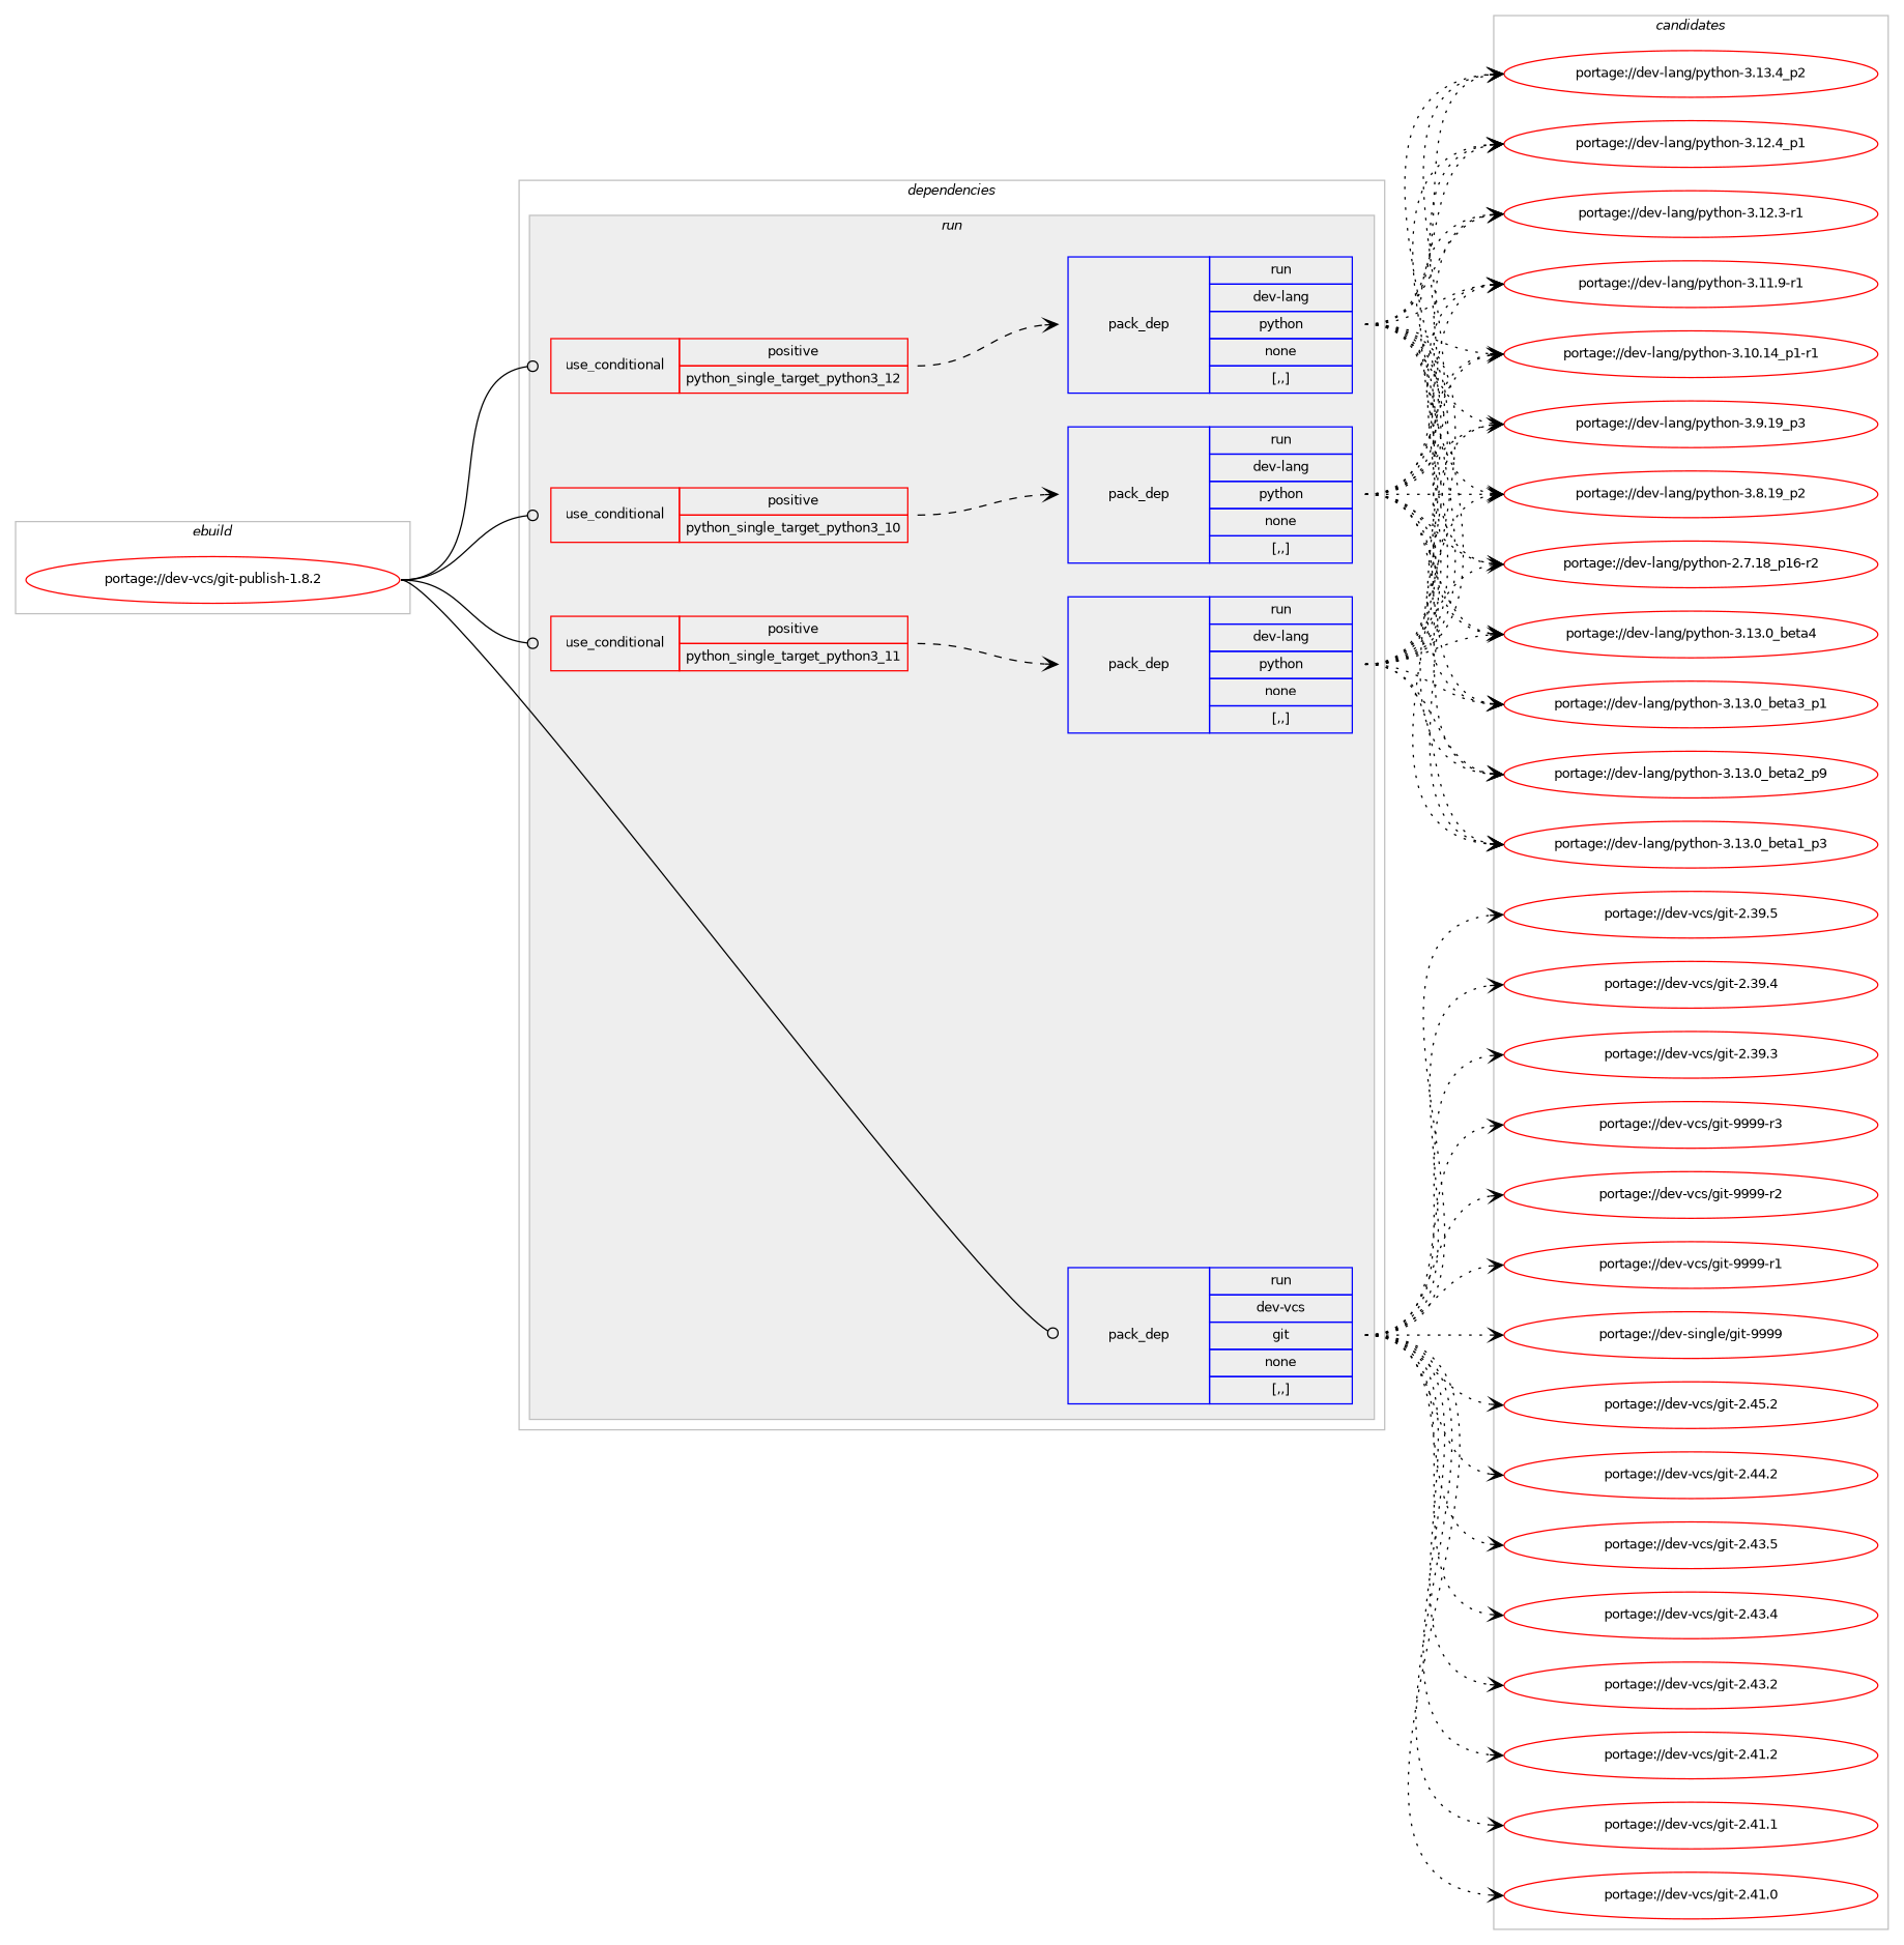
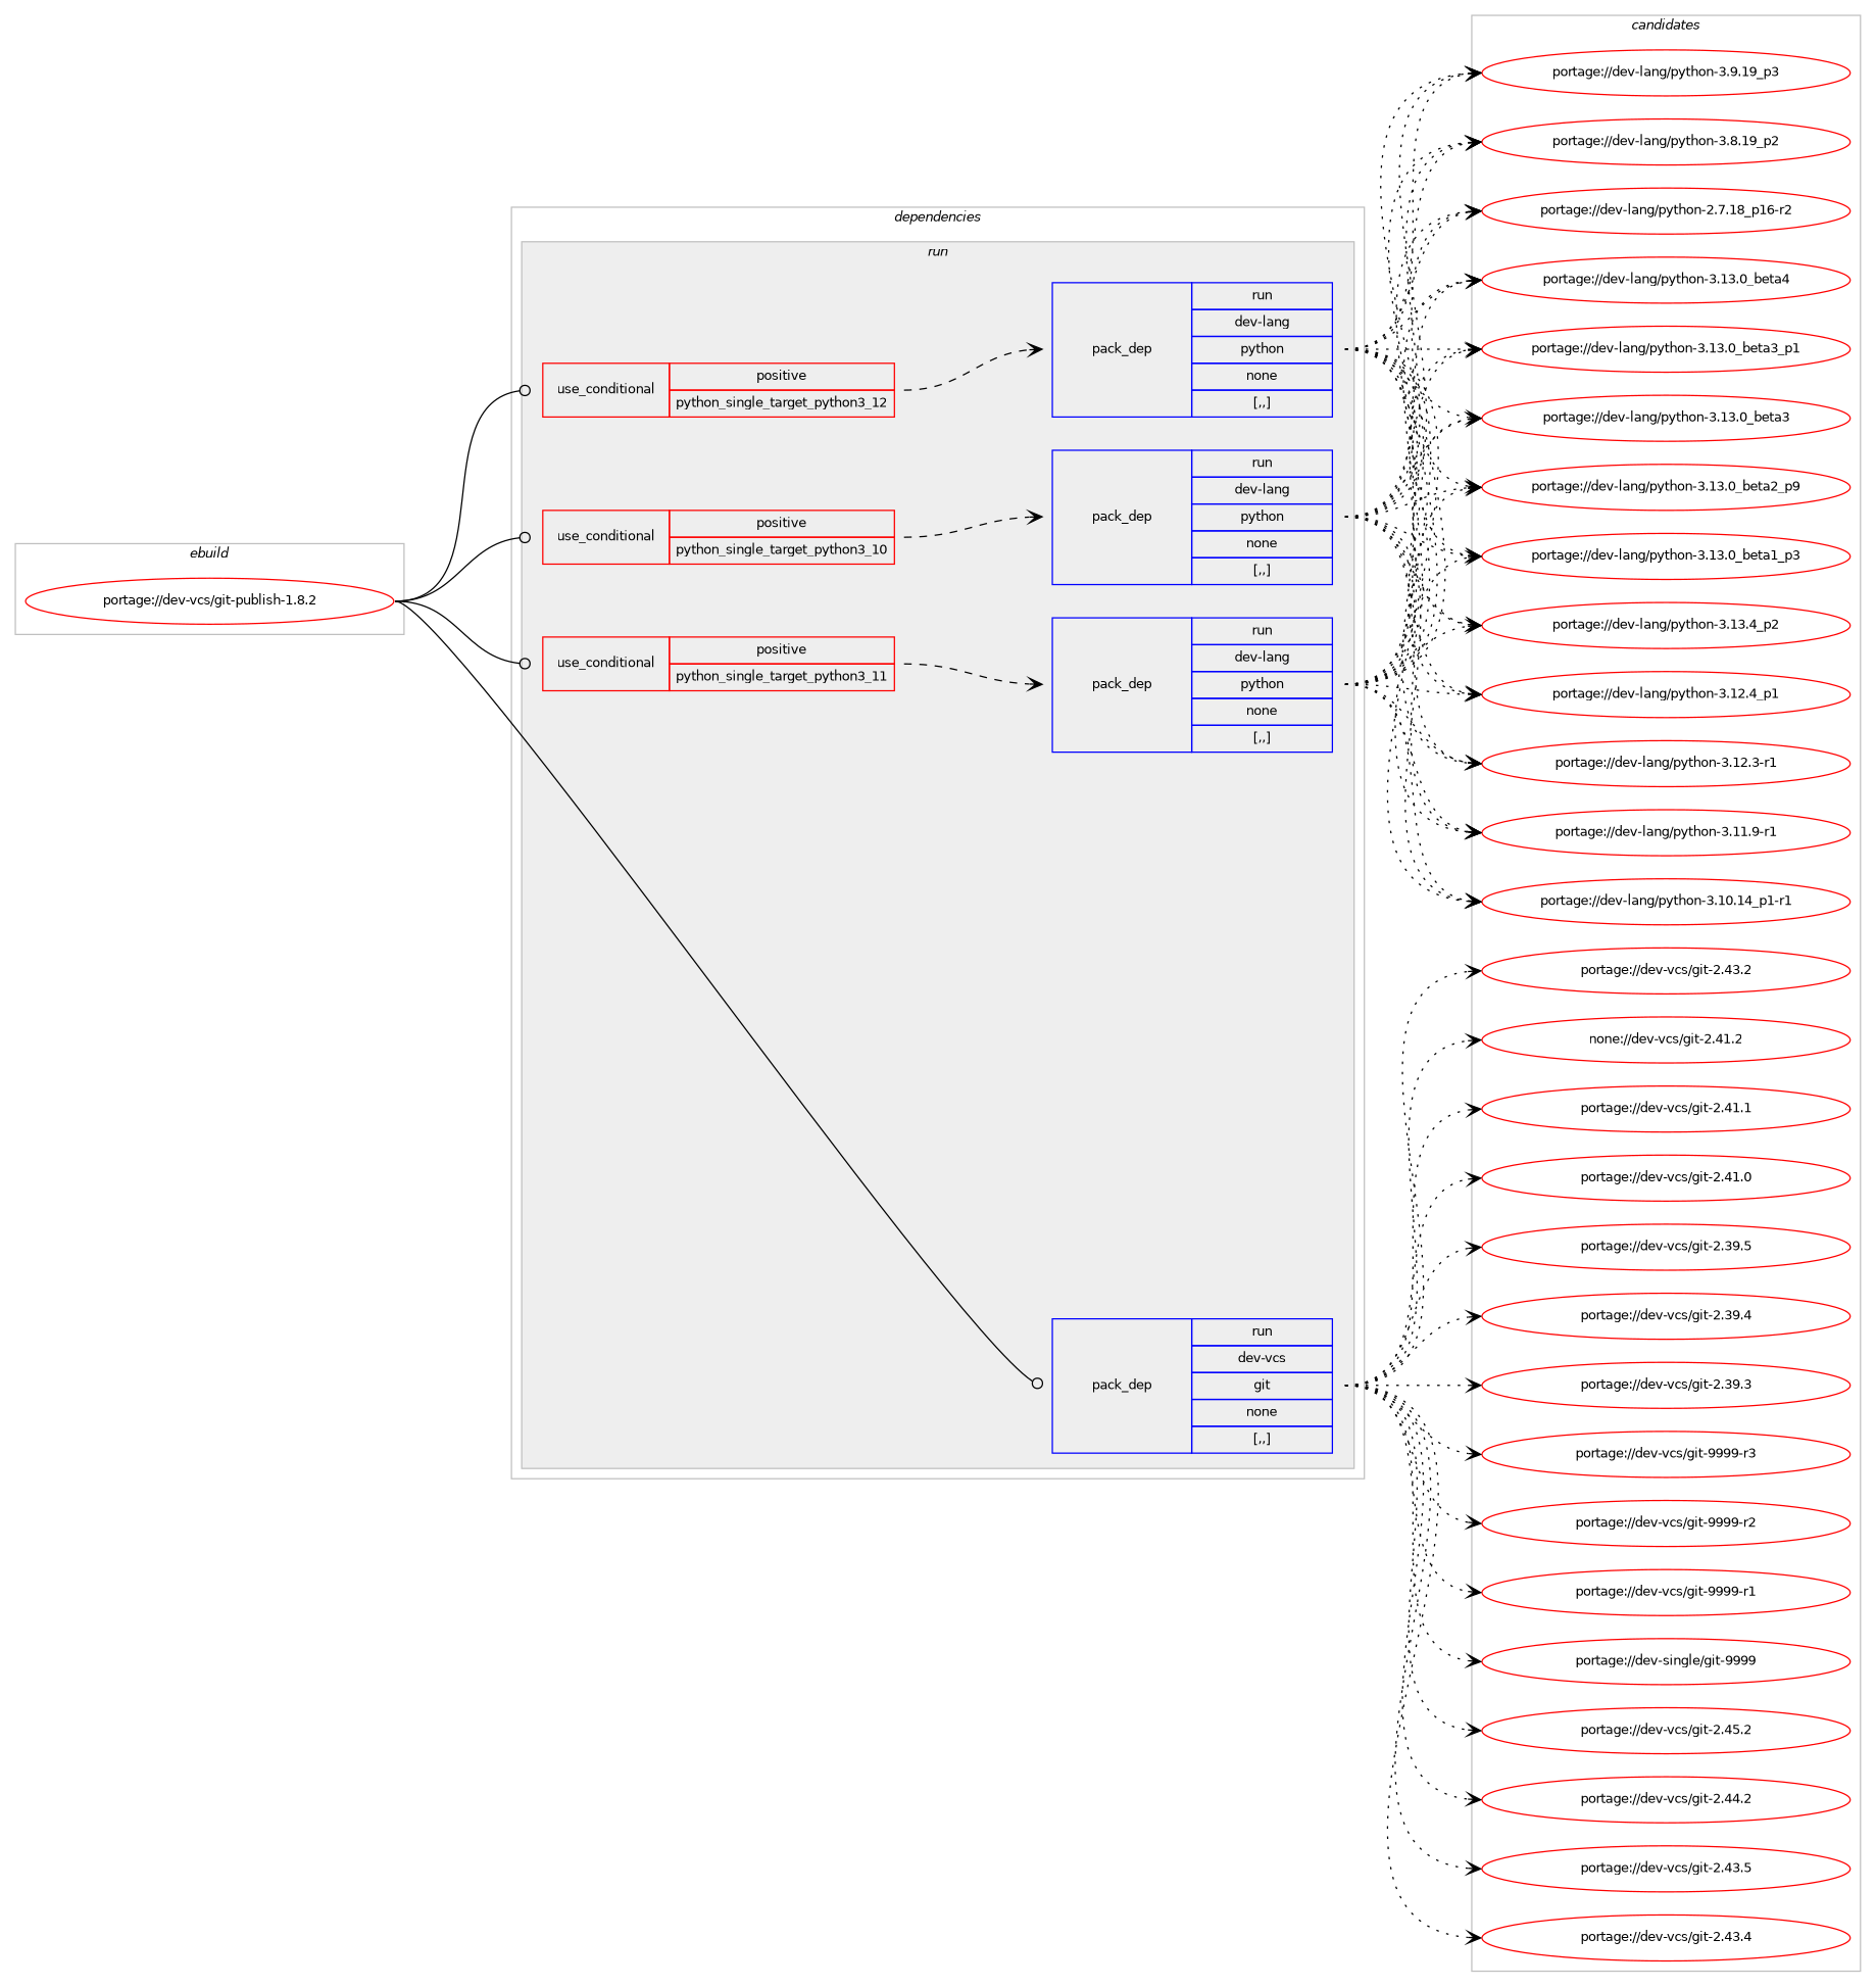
  digraph {
    compound=true
    concentrate=true
    fontname=Helvetica
    fontsize=10
    newrank=true
    rankdir=LR
    ranksep=1.5
    node [color=red fontname=Helvetica fontsize=10]
    edge [arrowhead=vee headport=w style=dotted tailport=e weight=100]
    n1 [label="portage://dev-vcs/git-publish-1.8.2" width=4]
    n2 [color=blue label=<<TABLE BORDER="0" CELLBORDER="1" CELLSPACING="0" CELLPADDING="4" WIDTH="220"><TR><TD ROWSPAN="6" CELLPADDING="30">pack_dep</TD></TR><TR><TD WIDTH="110">run</TD></TR><TR><TD>dev-lang</TD></TR><TR><TD>python</TD></TR><TR><TD>none</TD></TR><TR><TD>[,,]</TD></TR></TABLE>> shape=none]
    n3 [label=<<TABLE BORDER="0" CELLBORDER="1" CELLSPACING="0" CELLPADDING="4"><TR><TD ROWSPAN="3" CELLPADDING="10">use_conditional</TD></TR><TR><TD>positive</TD></TR><TR><TD>python_single_target_python3_10</TD></TR></TABLE>> shape=none]
    n4 [color=blue label=<<TABLE BORDER="0" CELLBORDER="1" CELLSPACING="0" CELLPADDING="4" WIDTH="220"><TR><TD ROWSPAN="6" CELLPADDING="30">pack_dep</TD></TR><TR><TD WIDTH="110">run</TD></TR><TR><TD>dev-lang</TD></TR><TR><TD>python</TD></TR><TR><TD>none</TD></TR><TR><TD>[,,]</TD></TR></TABLE>> shape=none]
    n5 [label=<<TABLE BORDER="0" CELLBORDER="1" CELLSPACING="0" CELLPADDING="4"><TR><TD ROWSPAN="3" CELLPADDING="10">use_conditional</TD></TR><TR><TD>positive</TD></TR><TR><TD>python_single_target_python3_11</TD></TR></TABLE>> shape=none]
    n6 [color=blue label=<<TABLE BORDER="0" CELLBORDER="1" CELLSPACING="0" CELLPADDING="4" WIDTH="220"><TR><TD ROWSPAN="6" CELLPADDING="30">pack_dep</TD></TR><TR><TD WIDTH="110">run</TD></TR><TR><TD>dev-lang</TD></TR><TR><TD>python</TD></TR><TR><TD>none</TD></TR><TR><TD>[,,]</TD></TR></TABLE>> shape=none]
    n7 [label=<<TABLE BORDER="0" CELLBORDER="1" CELLSPACING="0" CELLPADDING="4"><TR><TD ROWSPAN="3" CELLPADDING="10">use_conditional</TD></TR><TR><TD>positive</TD></TR><TR><TD>python_single_target_python3_12</TD></TR></TABLE>> shape=none]
    n8 [color=blue label=<<TABLE BORDER="0" CELLBORDER="1" CELLSPACING="0" CELLPADDING="4" WIDTH="220"><TR><TD ROWSPAN="6" CELLPADDING="30">pack_dep</TD></TR><TR><TD WIDTH="110">run</TD></TR><TR><TD>dev-vcs</TD></TR><TR><TD>git</TD></TR><TR><TD>none</TD></TR><TR><TD>[,,]</TD></TR></TABLE>> shape=none]
    n9 [label="portage://dev-lang/python-3.13.0_beta4" width=4]
    n10 [label="portage://dev-lang/python-3.13.0_beta3_p1" width=4]
+   n11 [label="portage://dev-lang/python-3.13.0_beta3" width=4]
    n12 [label="portage://dev-lang/python-3.13.0_beta2_p9" width=4]
    n13 [label="portage://dev-lang/python-3.13.0_beta1_p3" width=4]
    n14 [label="portage://dev-lang/python-3.13.4_p2" width=4]
    n15 [label="portage://dev-lang/python-3.12.4_p1" width=4]
    n16 [label="portage://dev-lang/python-3.12.3-r1" width=4]
    n17 [label="portage://dev-lang/python-3.11.9-r1" width=4]
    n18 [label="portage://dev-lang/python-3.10.14_p1-r1" width=4]
    n19 [label="portage://dev-lang/python-3.9.19_p3" width=4]
    n20 [label="portage://dev-lang/python-3.8.19_p2" width=4]
    n21 [label="portage://dev-lang/python-2.7.18_p16-r2" width=4]
    n22 [label="portage://dev-vcs/git-9999-r3" width=4]
    n23 [label="portage://dev-vcs/git-9999-r2" width=4]
    n24 [label="portage://dev-vcs/git-9999-r1" width=4]
    n25 [label="portage://dev-single/git-9999" width=4]
    n26 [label="portage://dev-vcs/git-2.45.2" width=4]
    n27 [label="portage://dev-vcs/git-2.44.2" width=4]
    n28 [label="portage://dev-vcs/git-2.43.5" width=4]
    n29 [label="portage://dev-vcs/git-2.43.4" width=4]
    n30 [label="portage://dev-vcs/git-2.43.2" width=4]
-   n31 [label="portage://dev-vcs/git-2.41.2" width=4]
+   n31 [label="none://dev-vcs/git-2.41.2" width=4]
    n32 [label="portage://dev-vcs/git-2.41.1" width=4]
    n33 [label="portage://dev-vcs/git-2.41.0" width=4]
    n34 [label="portage://dev-vcs/git-2.39.5" width=4]
    n35 [label="portage://dev-vcs/git-2.39.4" width=4]
    n36 [label="portage://dev-vcs/git-2.39.3" width=4]
    subgraph cluster_1 {
      color=gray
      label=<<i>ebuild</i>>
      n1
    }
    subgraph cluster_2 {
      color=gray
      label=<<i>dependencies</i>>
      subgraph cluster_3 {
        color=gray
        fillcolor="#eeeeee"
        label=<<i>compile</i>>
        style=filled
      }
      subgraph cluster_4 {
        color=gray
        fillcolor="#eeeeee"
        label=<<i>compile and run</i>>
        style=filled
      }
      subgraph cluster_5 {
        color=gray
        fillcolor="#eeeeee"
        label=<<i>run</i>>
        style=filled
        subgraph sub_6 {
          color=gray
          fillcolor="#eeeeee"
          label=<<i>run</i>>
          style=filled
          n3
          subgraph sub_7 {
            color=gray
            fillcolor="#eeeeee"
            label=<<i>run</i>>
            style=filled
            n2
          }
        }
        subgraph sub_8 {
          color=gray
          fillcolor="#eeeeee"
          label=<<i>run</i>>
          style=filled
          n5
          subgraph sub_9 {
            color=gray
            fillcolor="#eeeeee"
            label=<<i>run</i>>
            style=filled
            n4
          }
        }
        subgraph sub_10 {
          color=gray
          fillcolor="#eeeeee"
          label=<<i>run</i>>
          style=filled
          n7
          subgraph sub_11 {
            color=gray
            fillcolor="#eeeeee"
            label=<<i>run</i>>
            style=filled
            n6
          }
        }
        subgraph sub_12 {
          color=gray
          fillcolor="#eeeeee"
          label=<<i>run</i>>
          style=filled
          n8
        }
      }
    }
    subgraph cluster_13 {
      color=gray
      label=<<i>candidates</i>>
      rank=same
      subgraph sub_14 {
        color=black
        label=<<i>candidates</i>>
        nodesep=1
        rank=same
        n9
        n10
+       n11
        n12
        n13
        n14
        n15
        n16
        n17
        n18
        n19
        n20
        n21
      }
      subgraph sub_15 {
        color=black
        label=<<i>candidates</i>>
        nodesep=1
        rank=same
        n9
        n10
+       n11
        n12
        n13
        n14
        n15
        n16
        n17
        n18
        n19
        n20
        n21
      }
      subgraph sub_16 {
        color=black
        label=<<i>candidates</i>>
        nodesep=1
        rank=same
        n9
        n10
+       n11
        n12
        n13
        n14
        n15
        n16
        n17
        n18
        n19
        n20
        n21
      }
      subgraph sub_17 {
        color=black
        label=<<i>candidates</i>>
        nodesep=1
        rank=same
        n22
        n23
        n24
        n25
        n26
        n27
        n28
        n29
        n30
        n31
        n32
        n33
        n34
        n35
        n36
      }
    }
    n1 -> n3 [arrowhead=odot style=solid weight=20]
    n1 -> n5 [arrowhead=odot style=solid weight=20]
    n1 -> n7 [arrowhead=odot style=solid weight=20]
    n1 -> n8 [arrowhead=odot style=solid weight=20]
    n2 -> n9
    n2 -> n10
+   n2 -> n11
    n2 -> n12
    n2 -> n13
    n2 -> n14
    n2 -> n15
    n2 -> n16
    n2 -> n17
    n2 -> n18
    n2 -> n19
    n2 -> n20
    n2 -> n21
    n3 -> n2 [style=dashed weight=20]
    n4 -> n9
    n4 -> n10
+   n4 -> n11
    n4 -> n12
    n4 -> n13
    n4 -> n14
    n4 -> n15
    n4 -> n16
    n4 -> n17
    n4 -> n18
    n4 -> n19
    n4 -> n20
    n4 -> n21
    n5 -> n4 [style=dashed weight=20]
    n6 -> n9
    n6 -> n10
+   n6 -> n11
    n6 -> n12
    n6 -> n13
    n6 -> n14
    n6 -> n15
    n6 -> n16
    n6 -> n17
    n6 -> n18
    n6 -> n19
    n6 -> n20
    n6 -> n21
    n7 -> n6 [style=dashed weight=20]
    n8 -> n22
    n8 -> n23
    n8 -> n24
    n8 -> n25
    n8 -> n26
    n8 -> n27
    n8 -> n28
    n8 -> n29
    n8 -> n30
    n8 -> n31
    n8 -> n32
    n8 -> n33
    n8 -> n34
    n8 -> n35
    n8 -> n36
  }
